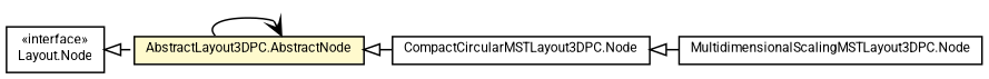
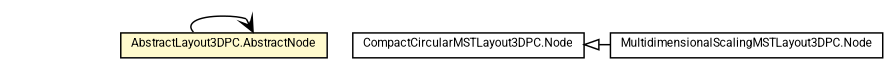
  digraph {
    nodesep=0.15
    rankdir=LR
    ranksep=0.25
    node [fontcolor=black fontname=Roboto fontsize=8 margin=0 shape=plaintext]
    edge [arrowtail=empty color=black dir=back fontname=Roboto fontsize=7 labelfontname=Roboto labelfontsize=7 weight=10]
-   n1 [height=0 label=<<table title="de.lmu.ifi.dbs.elki.visualization.parallel3d.layout.Layout.Node" border="0" cellborder="1" cellspacing="0" cellpadding="2" href="Layout.Node.html" target="_parent"> 		<tr><td><table border="0" cellspacing="0" cellpadding="1"> 		<tr><td align="center" balign="center"> &#171;interface&#187; </td></tr> 		<tr><td align="center" balign="center"> <font face="Roboto">Layout.Node</font> </td></tr> 		</table></td></tr> 		</table>> width=0]
    n2 [height=0 label=<<table title="de.lmu.ifi.dbs.elki.visualization.parallel3d.layout.AbstractLayout3DPC.AbstractNode" border="0" cellborder="1" cellspacing="0" cellpadding="2" bgcolor="lemonChiffon" href="AbstractLayout3DPC.AbstractNode.html" target="_parent"> 		<tr><td><table border="0" cellspacing="0" cellpadding="1"> 		<tr><td align="center" balign="center"> <font face="Roboto">AbstractLayout3DPC.AbstractNode</font> </td></tr> 		</table></td></tr> 		</table>> width=0]
    n3 [height=0 label=<<table title="de.lmu.ifi.dbs.elki.visualization.parallel3d.layout.CompactCircularMSTLayout3DPC.Node" border="0" cellborder="1" cellspacing="0" cellpadding="2" href="CompactCircularMSTLayout3DPC.Node.html" target="_parent"> 		<tr><td><table border="0" cellspacing="0" cellpadding="1"> 		<tr><td align="center" balign="center"> <font face="Roboto">CompactCircularMSTLayout3DPC.Node</font> </td></tr> 		</table></td></tr> 		</table>> width=0]
    n4 [height=0 label=<<table title="de.lmu.ifi.dbs.elki.visualization.parallel3d.layout.MultidimensionalScalingMSTLayout3DPC.Node" border="0" cellborder="1" cellspacing="0" cellpadding="2" href="MultidimensionalScalingMSTLayout3DPC.Node.html" target="_parent"> 		<tr><td><table border="0" cellspacing="0" cellpadding="1"> 		<tr><td align="center" balign="center"> <font face="Roboto">MultidimensionalScalingMSTLayout3DPC.Node</font> </td></tr> 		</table></td></tr> 		</table>> width=0]
-   n1 -> n2 [style=dashed weight=9]
    n2 -> n2 [arrowhead=open headlabel="*" weight=1 arrowtail="" dir=""]
-   n2 -> n3
    n3 -> n4
  }
